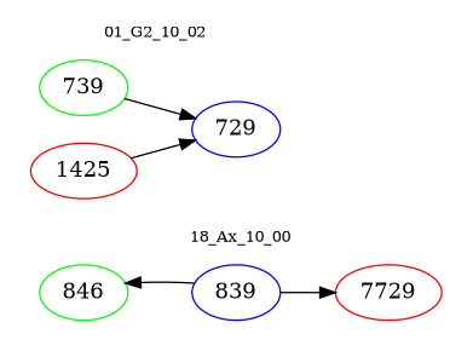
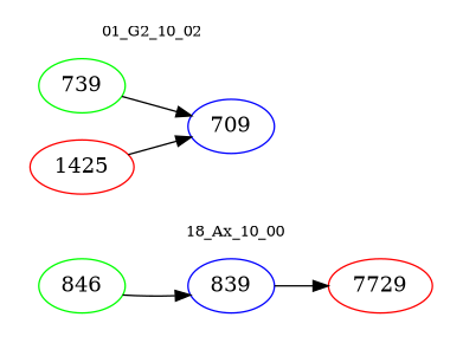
  digraph {
    fontname="DejaVu Serif"
    rankdir=LR
    node [color=green fontname="DejaVu Serif"]
    edge [color=black fontname="DejaVu Serif"]
    n1 [label=846]
    n2 [color=blue label=839]
    n3 [color=red label=7729]
    n4 [label=739]
-   n5 [color=blue label=729]
+   n5 [color=blue label=709]
    n6 [color=red label=1425]
    subgraph cluster_1 {
      color=white
      fontsize=10
      label="18_Ax_10_00"
      n1
      n2
      n3
    }
    subgraph cluster_2 {
      color=white
      fontsize=10
      label="01_G2_10_02"
      n4
      n5
      n6
    }
-   n2 -> n1
+   n1 -> n2
    n2 -> n3
    n4 -> n5
    n6 -> n5
  }
